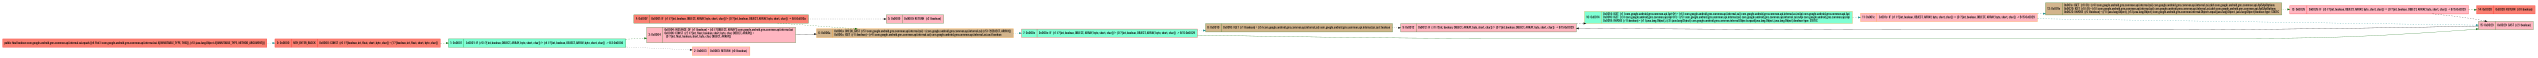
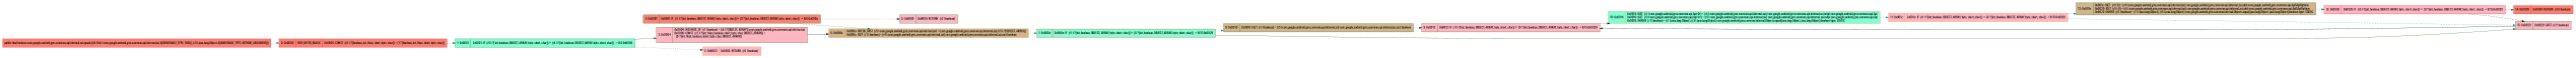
  digraph {
    fontname=Oswald
    rankdir=LR
    node [color=darkgreen fillcolor=lightpink fontname=Oswald shape=record style=filled]
    edge [color=black fontname=Oswald style=dashed]
    n1 [color=red fillcolor=salmon label="{0\:\ 0x0000|MTH_ENTER_BLOCK\l|0x0000: CONST  (r0 I:?[boolean, int, float, short, byte, char]) = (1 ?[boolean, int, float, short, byte, char]) \l}"]
    n2 [fillcolor=aquamarine label="{1\:\ 0x0001|0x0001: IF  (r5 I:?[int, boolean, OBJECT, ARRAY, byte, short, char]) != (r4 I:?[int, boolean, OBJECT, ARRAY, byte, short, char])  \-\> B:3:0x0004 \l}"]
-   n3 [color=darkorange label="{2\:\ 0x0003|0x0003: RETURN  (r0 I:boolean) \l}"]
+   n3 [color=darkorange label="{2\:\ 0x0003|0x0303: RETURN  (r0 I:boolean) \l}"]
    n4 [label="{3\:\ 0x0004|0x0004: INSTANCE_OF  (r1 I:boolean) = (r5 I:?[OBJECT, ARRAY]) com.google.android.gms.common.api.internal.zai \l0x0006: CONST  (r2 I:?[int, float, boolean, short, byte, char, OBJECT, ARRAY]) = \l  (0 ?[int, float, boolean, short, byte, char, OBJECT, ARRAY])\l \l}"]
    n5 [color=darkorange fillcolor=tan label="{6\:\ 0x000a|0x000a: CHECK_CAST  (r5 I:com.google.android.gms.common.api.internal.zai) = (com.google.android.gms.common.api.internal.zai) (r5 I:?[OBJECT, ARRAY]) \l0x000c: IGET  (r1 I:boolean) = (r4 I:com.google.android.gms.common.api.internal.zai) com.google.android.gms.common.api.internal.zai.zact boolean \l}"]
    n6 [fillcolor=salmon label="{4\:\ 0x0007|0x0007: IF  (r1 I:?[int, boolean, OBJECT, ARRAY, byte, short, char]) != (0 ?[int, boolean, OBJECT, ARRAY, byte, short, char])  \-\> B:6:0x000a \l}"]
    n7 [label="{5\:\ 0x0009|0x0009: RETURN  (r2 I:boolean) \l}"]
    n8 [color=red fillcolor=aquamarine label="{7\:\ 0x000e|0x000e: IF  (r1 I:?[int, boolean, OBJECT, ARRAY, byte, short, char]) != (0 ?[int, boolean, OBJECT, ARRAY, byte, short, char])  \-\> B:15:0x0029 \l}"]
    n9 [fillcolor=tan label="{8\:\ 0x0010|0x0010: IGET  (r1 I:boolean) = (r5 I:com.google.android.gms.common.api.internal.zai) com.google.android.gms.common.api.internal.zai.zact boolean \l}"]
    n10 [label="{15\:\ 0x0029|0x0029: CAST  (r2 I:boolean) \l}"]
    n11 [label="{9\:\ 0x0012|0x0012: IF  (r1 I:?[int, boolean, OBJECT, ARRAY, byte, short, char]) != (0 ?[int, boolean, OBJECT, ARRAY, byte, short, char])  \-\> B:15:0x0029 \l}"]
    n12 [color=darkorange fillcolor=aquamarine label="{10\:\ 0x0014|0x0014: IGET  (r1 I:com.google.android.gms.common.api.Api\<O\>) = (r4 I:com.google.android.gms.common.api.internal.zai) com.google.android.gms.common.api.internal.zai.mApi com.google.android.gms.common.api.Api \l0x0016: IGET  (r3 I:com.google.android.gms.common.api.Api\<O\>) = (r5 I:com.google.android.gms.common.api.internal.zai) com.google.android.gms.common.api.internal.zai.mApi com.google.android.gms.common.api.Api \l0x0018: INVOKE  (r1 I:boolean) = (r1 I:java.lang.Object), (r3 I:java.lang.Object) com.google.android.gms.common.internal.Objects.equal(java.lang.Object, java.lang.Object):boolean type: STATIC \l}"]
    n13 [color=darkorange label="{11\:\ 0x001c|0x001c: IF  (r1 I:?[int, boolean, OBJECT, ARRAY, byte, short, char]) == (0 ?[int, boolean, OBJECT, ARRAY, byte, short, char])  \-\> B:15:0x0029 \l}"]
    n14 [fillcolor=tan label="{12\:\ 0x001e|0x001e: IGET  (r1 I:O) = (r4 I:com.google.android.gms.common.api.internal.zai) com.google.android.gms.common.api.internal.zai.zabh com.google.android.gms.common.api.Api$ApiOptions \l0x0020: IGET  (r5 I:O) = (r5 I:com.google.android.gms.common.api.internal.zai) com.google.android.gms.common.api.internal.zai.zabh com.google.android.gms.common.api.Api$ApiOptions \l0x0022: INVOKE  (r5 I:boolean) = (r1 I:java.lang.Object), (r5 I:java.lang.Object) com.google.android.gms.common.internal.Objects.equal(java.lang.Object, java.lang.Object):boolean type: STATIC \l}"]
    n15 [color=red label="{13\:\ 0x0026|0x0026: IF  (r5 I:?[int, boolean, OBJECT, ARRAY, byte, short, char]) == (0 ?[int, boolean, OBJECT, ARRAY, byte, short, char])  \-\> B:15:0x0029 \l}"]
    n16 [color=red fillcolor=salmon label="{14\:\ 0x0028|0x0028: RETURN  (r0 I:boolean) \l}"]
    n17 [color=red fillcolor=salmon label="{public final boolean com.google.android.gms.common.api.internal.zai.equals((r4 'this' I:com.google.android.gms.common.api.internal.zai A[IMMUTABLE_TYPE, THIS]), (r5 I:java.lang.Object A[IMMUTABLE_TYPE, METHOD_ARGUMENT])) }"]
    n1 -> n2 [color=darkgreen]
    n2 -> n3 [style=dotted]
-   n2 -> n4 [color=darkgreen]
+   n2 -> n4 [color=darkgreen style=solid]
    n4 -> n5 [style=solid]
    n5 -> n8 [color=teal style=dotted]
    n6 -> n5 [color=darkgreen]
    n6 -> n7 [style=dotted]
    n8 -> n9 [color=teal style=dotted]
    n8 -> n10 [color=darkgreen style=solid]
    n9 -> n11 [style=dotted]
    n10 -> n11 [style=solid]
    n11 -> n12
    n12 -> n13 [color=teal]
    n13 -> n10 [color=teal]
    n13 -> n14 [color=teal]
    n14 -> n15 [color=darkgreen style=dotted]
    n15 -> n10
    n15 -> n16 [color=darkgreen]
    n17 -> n1 [color=teal style=dotted]
  }
